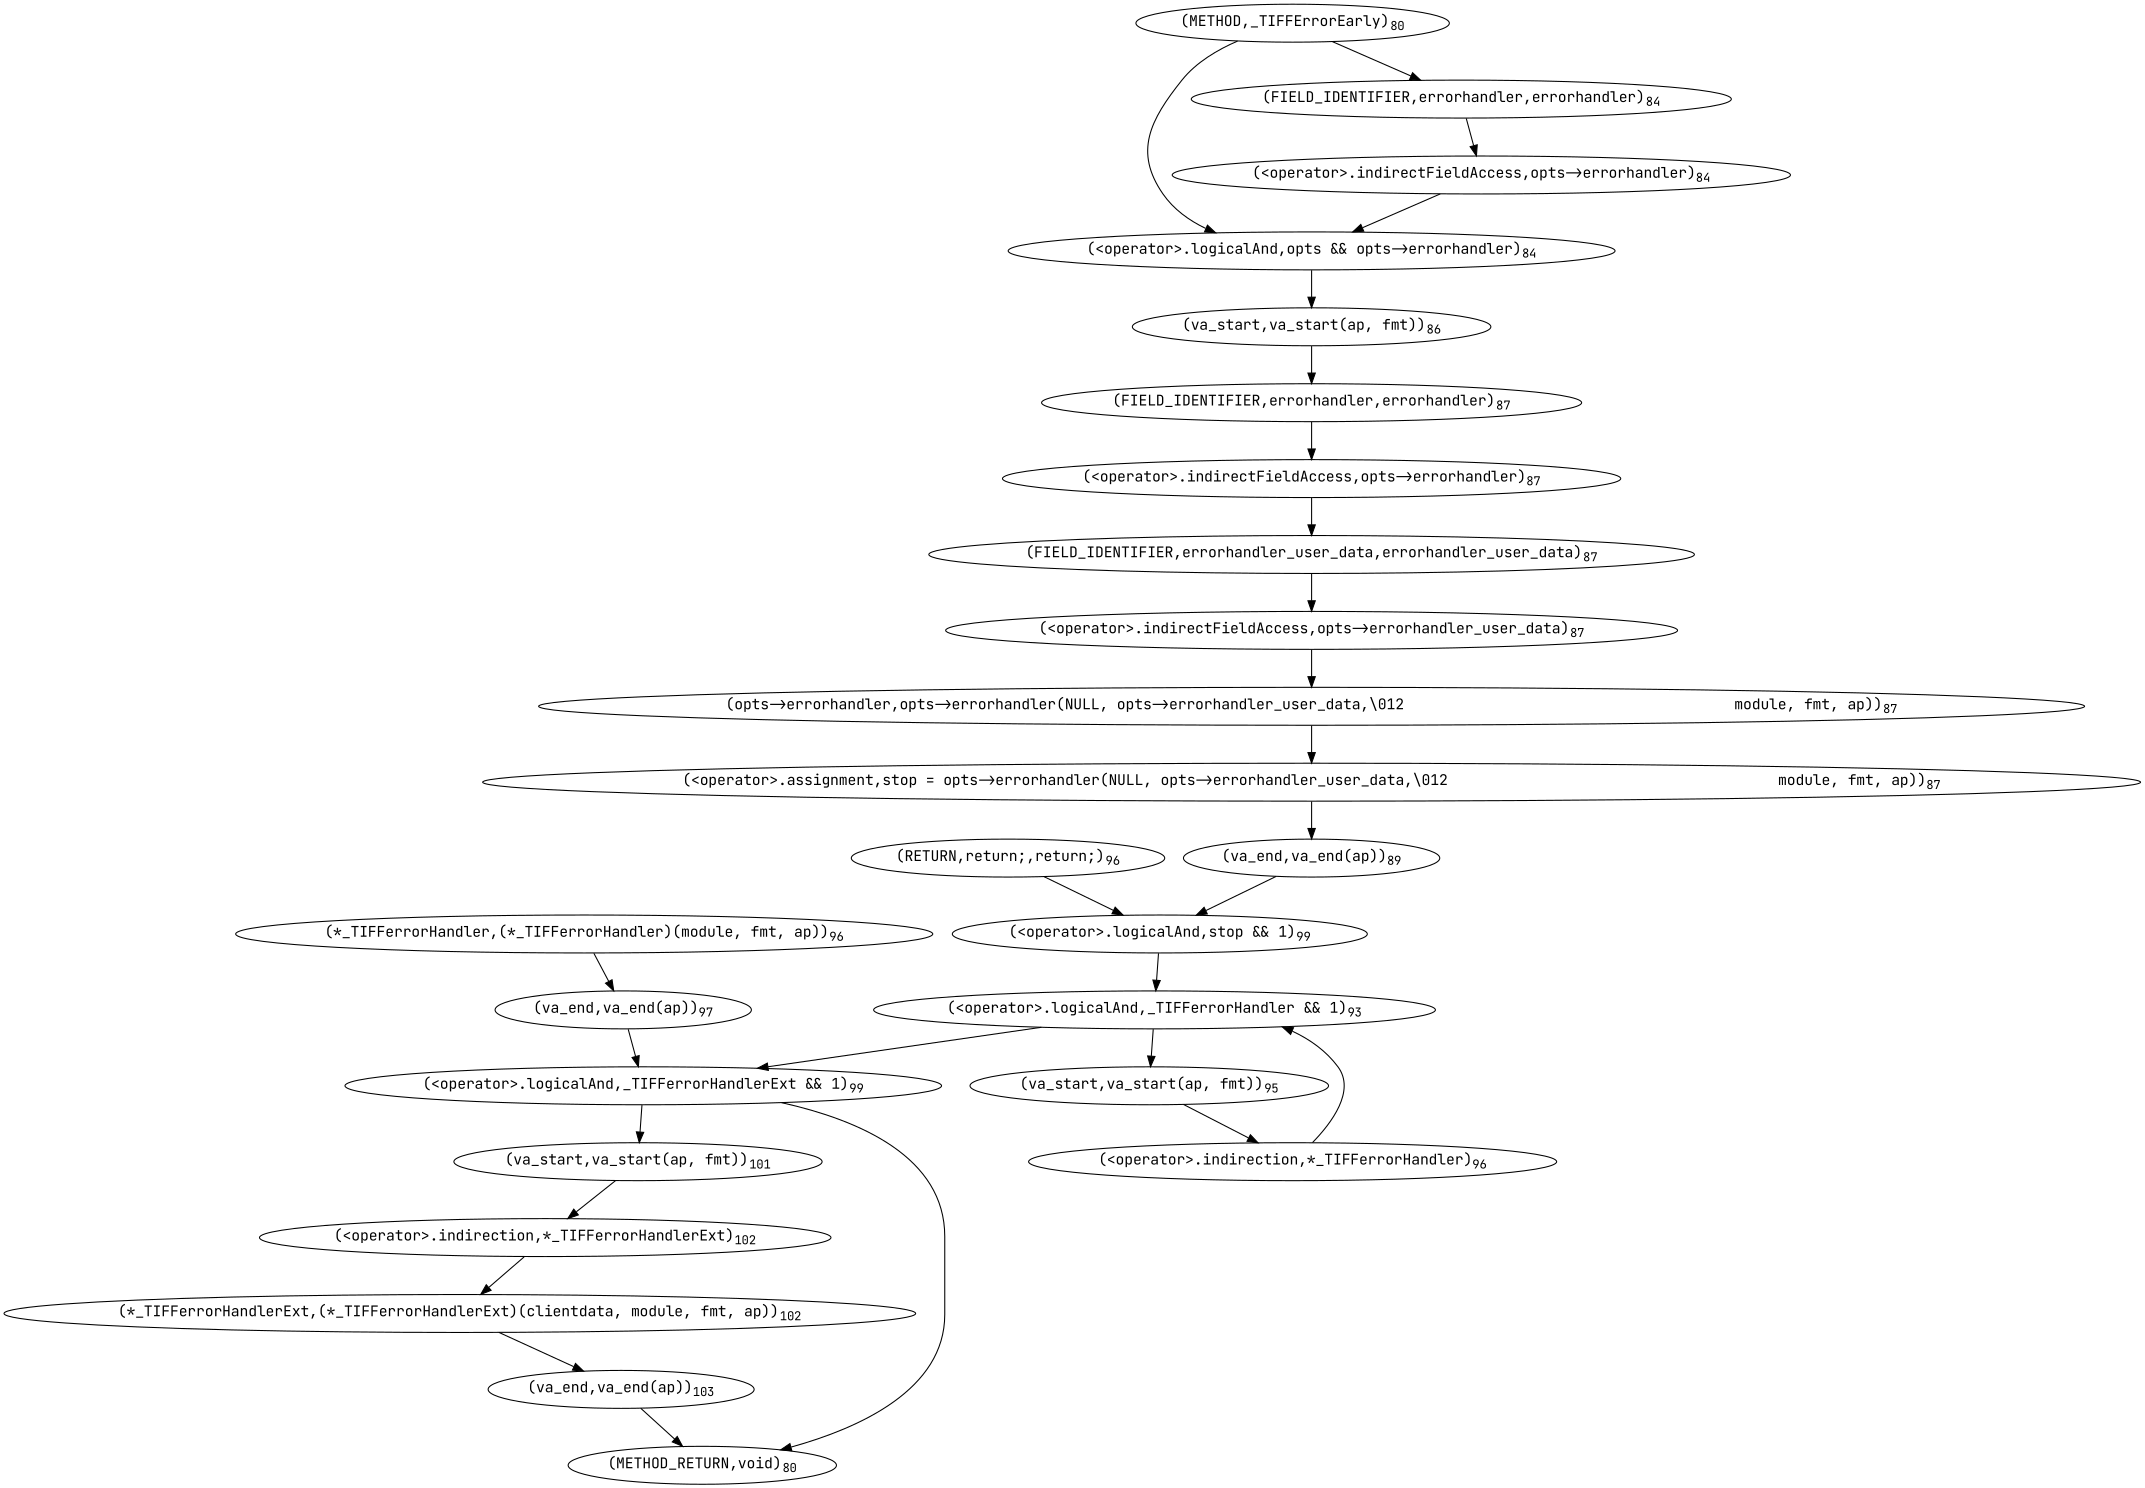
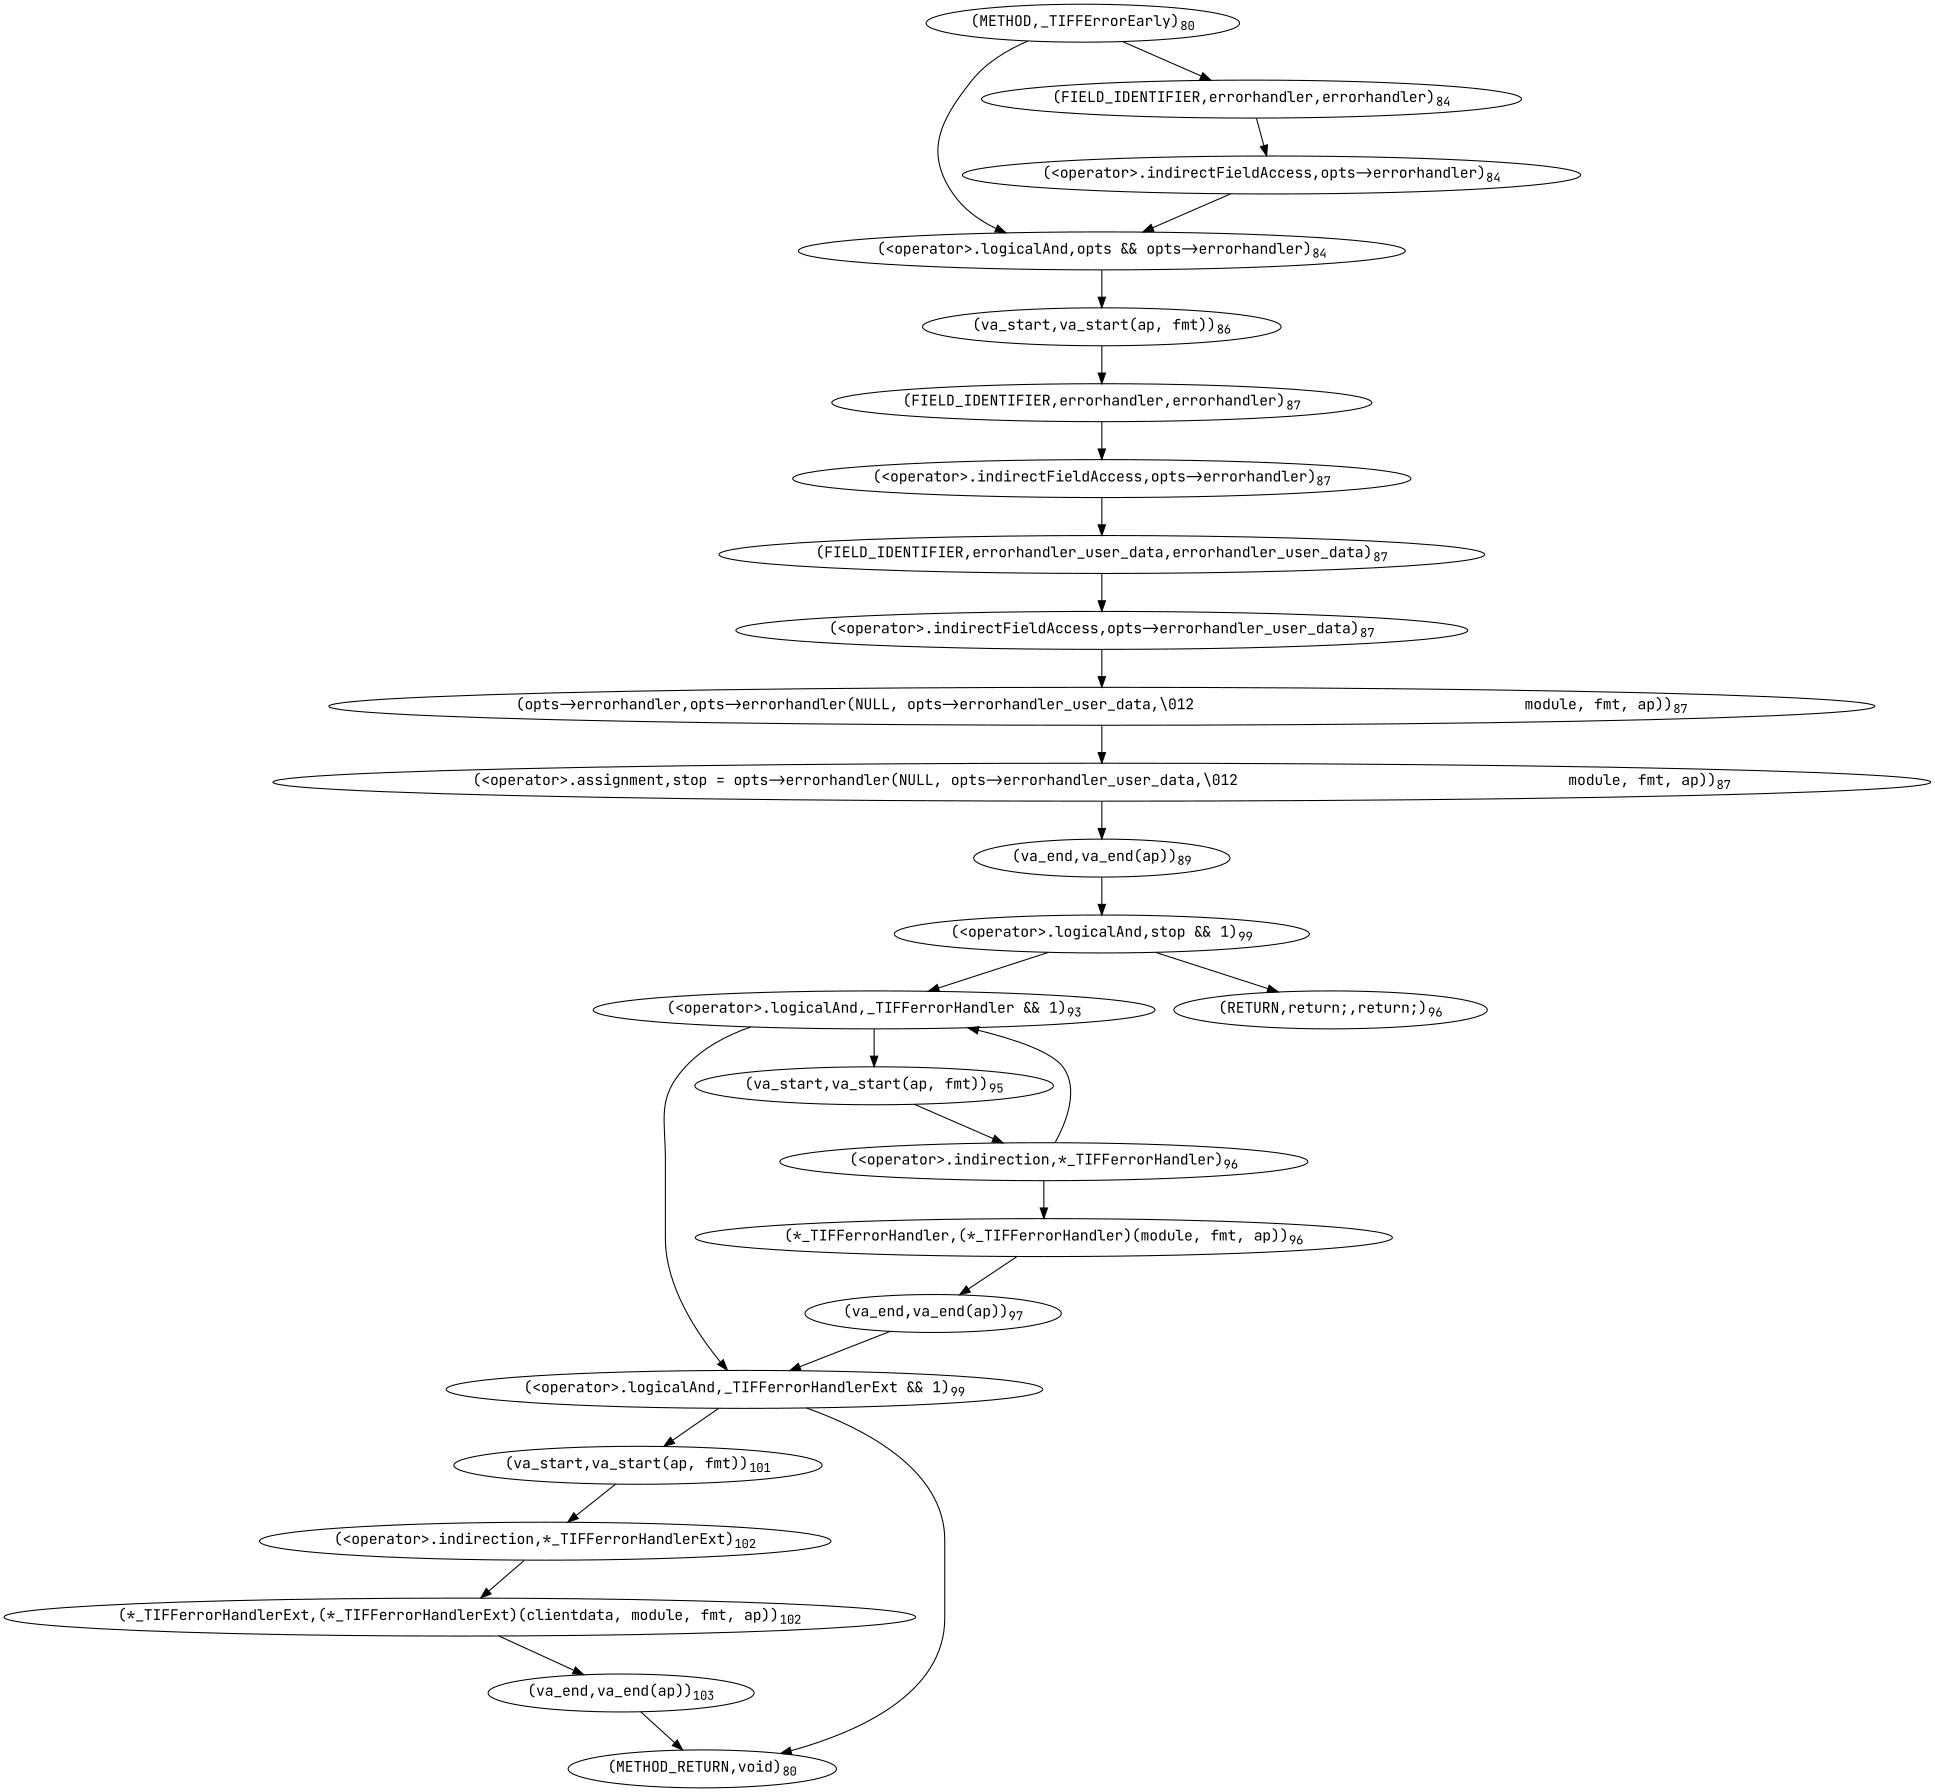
  digraph {
    fontname="JetBrains Mono"
    node [fontname="JetBrains Mono"]
    edge [fontname="JetBrains Mono"]
    n1 [label=<(&lt;operator&gt;.logicalAnd,opts &amp;&amp; opts-&gt;errorhandler)<SUB>84</SUB>>]
    n2 [label=<(va_start,va_start(ap, fmt))<SUB>86</SUB>>]
    n3 [label=<(&lt;operator&gt;.logicalAnd,_TIFFerrorHandler &amp;&amp; 1)<SUB>93</SUB>>]
    n4 [label=<(&lt;operator&gt;.logicalAnd,_TIFFerrorHandlerExt &amp;&amp; 1)<SUB>99</SUB>>]
    n5 [label=<(va_start,va_start(ap, fmt))<SUB>95</SUB>>]
    n6 [label=<(FIELD_IDENTIFIER,errorhandler,errorhandler)<SUB>87</SUB>>]
    n7 [label=<(va_start,va_start(ap, fmt))<SUB>101</SUB>>]
    n8 [label=<(METHOD_RETURN,void)<SUB>80</SUB>>]
    n9 [label=<(&lt;operator&gt;.indirection,*_TIFFerrorHandler)<SUB>96</SUB>>]
    n10 [label=<(&lt;operator&gt;.indirection,*_TIFFerrorHandlerExt)<SUB>102</SUB>>]
    n11 [label=<(&lt;operator&gt;.indirectFieldAccess,opts-&gt;errorhandler)<SUB>84</SUB>>]
    n12 [label=<(&lt;operator&gt;.indirectFieldAccess,opts-&gt;errorhandler)<SUB>87</SUB>>]
    n13 [label=<(&lt;operator&gt;.assignment,stop = opts-&gt;errorhandler(NULL, opts-&gt;errorhandler_user_data,\012                                      module, fmt, ap))<SUB>87</SUB>>]
    n14 [label=<(va_end,va_end(ap))<SUB>89</SUB>>]
    n15 [label=<(&lt;operator&gt;.logicalAnd,stop &amp;&amp; 1)<SUB>99</SUB>>]
    n16 [label=<(RETURN,return;,return;)<SUB>96</SUB>>]
    n17 [label=<(*_TIFFerrorHandler,(*_TIFFerrorHandler)(module, fmt, ap))<SUB>96</SUB>>]
    n18 [label=<(va_end,va_end(ap))<SUB>97</SUB>>]
    n19 [label=<(*_TIFFerrorHandlerExt,(*_TIFFerrorHandlerExt)(clientdata, module, fmt, ap))<SUB>102</SUB>>]
    n20 [label=<(va_end,va_end(ap))<SUB>103</SUB>>]
    n21 [label=<(FIELD_IDENTIFIER,errorhandler,errorhandler)<SUB>84</SUB>>]
    n22 [label=<(opts-&gt;errorhandler,opts-&gt;errorhandler(NULL, opts-&gt;errorhandler_user_data,\012                                      module, fmt, ap))<SUB>87</SUB>>]
    n23 [label=<(FIELD_IDENTIFIER,errorhandler_user_data,errorhandler_user_data)<SUB>87</SUB>>]
    n24 [label=<(&lt;operator&gt;.indirectFieldAccess,opts-&gt;errorhandler_user_data)<SUB>87</SUB>>]
    n25 [label=<(METHOD,_TIFFErrorEarly)<SUB>80</SUB>>]
    n1 -> n2
    n2 -> n6
    n3 -> n4
    n3 -> n5
    n4 -> n7
    n4 -> n8
    n5 -> n9
    n6 -> n12
    n7 -> n10
    n9 -> n3
+   n9 -> n17
    n10 -> n19
    n11 -> n1
    n12 -> n23
    n13 -> n14
    n14 -> n15
    n15 -> n3
-   n16 -> n15
+   n15 -> n16
    n17 -> n18
    n18 -> n4
    n19 -> n20
    n20 -> n8
    n21 -> n11
    n22 -> n13
    n23 -> n24
    n24 -> n22
    n25 -> n1
    n25 -> n21
  }
